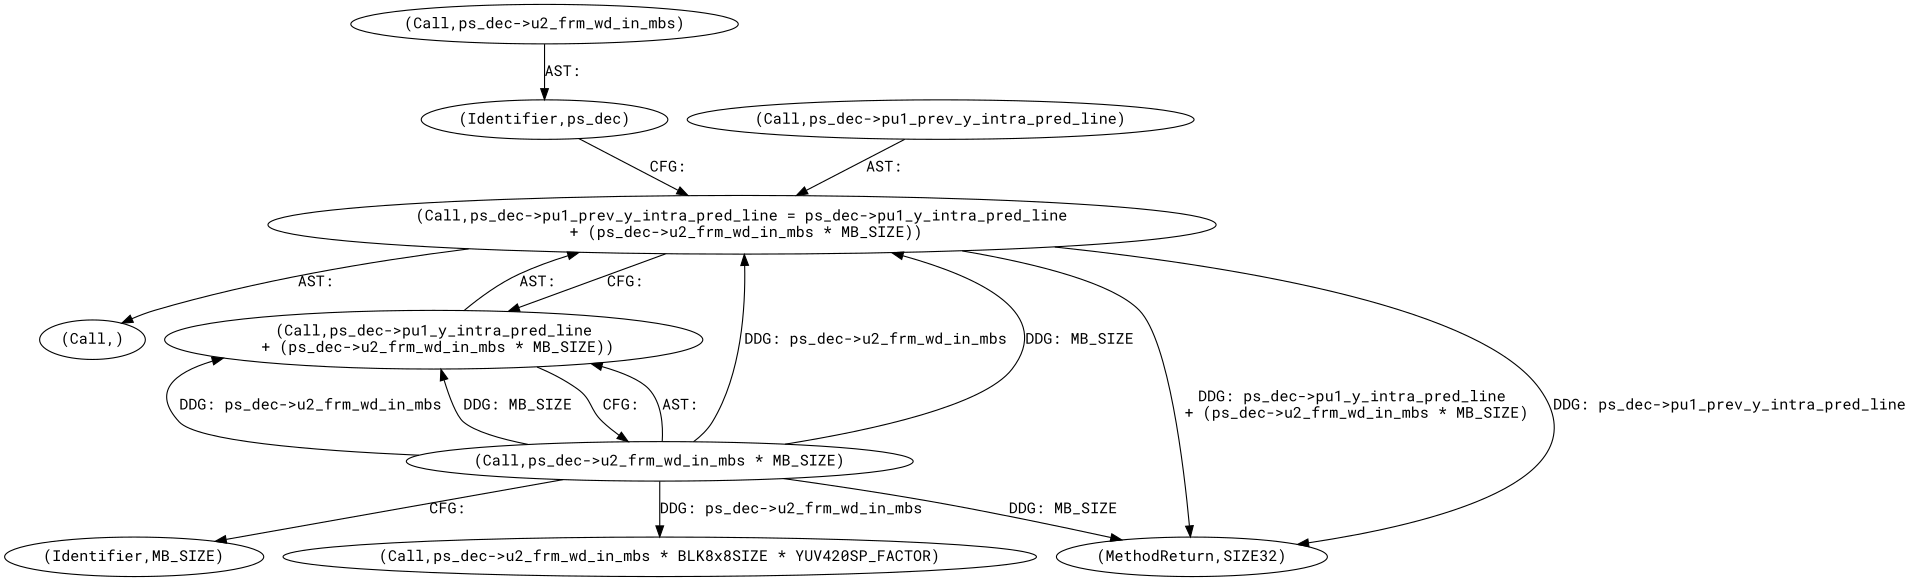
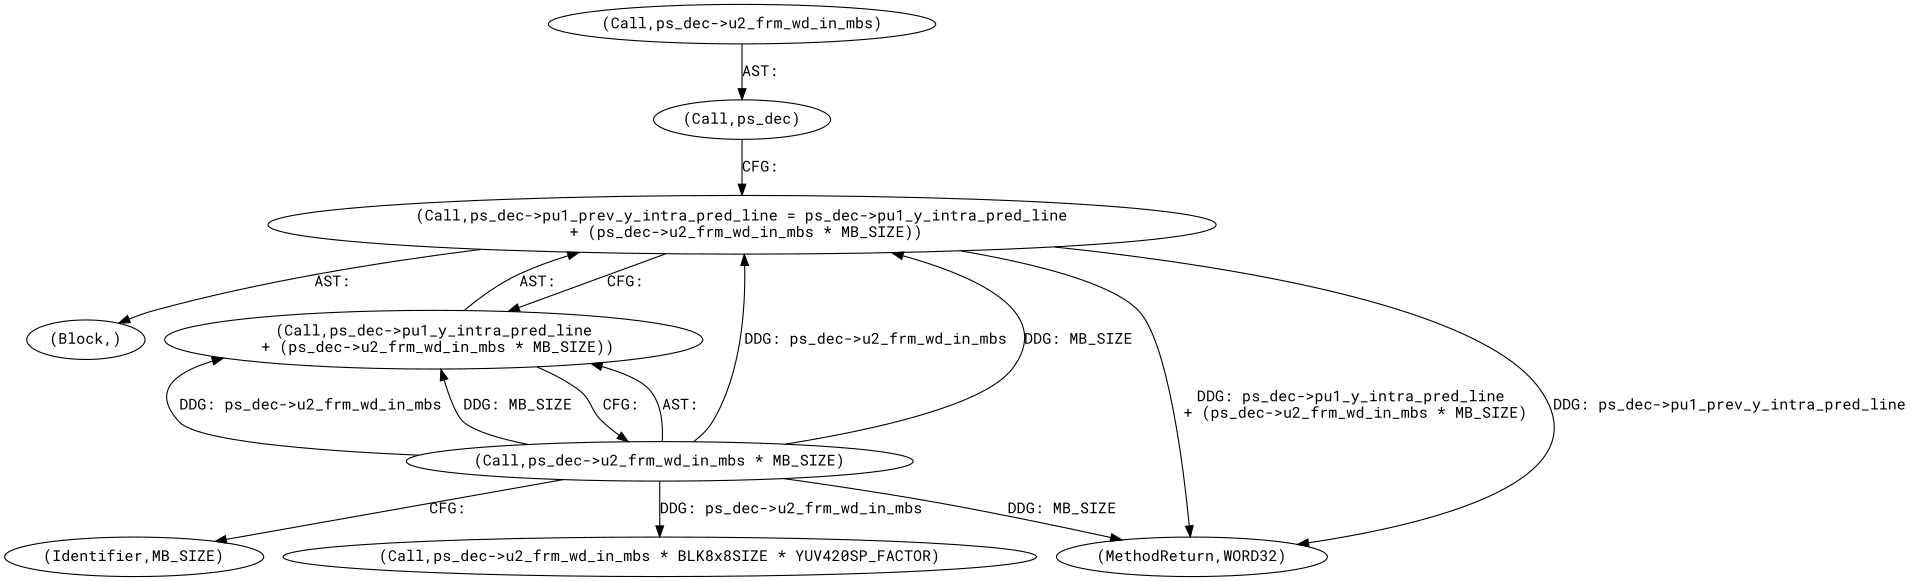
  digraph {
    fontname="Roboto Mono"
    node [fontname="Roboto Mono"]
    edge [fontname="Roboto Mono"]
    n1 [label="(Call,ps_dec->pu1_prev_y_intra_pred_line = ps_dec->pu1_y_intra_pred_line\n + (ps_dec->u2_frm_wd_in_mbs * MB_SIZE))"]
-   n2 [label="(Call,)"]
+   n2 [label="(Block,)"]
    n3 [label="(Call,ps_dec->pu1_y_intra_pred_line\n + (ps_dec->u2_frm_wd_in_mbs * MB_SIZE))"]
-   n4 [label="(MethodReturn,SIZE32)"]
+   n4 [label="(MethodReturn,WORD32)"]
    n5 [label="(Call,ps_dec->u2_frm_wd_in_mbs * MB_SIZE)"]
    n6 [label="(Identifier,MB_SIZE)"]
    n7 [label="(Call,ps_dec->u2_frm_wd_in_mbs * BLK8x8SIZE * YUV420SP_FACTOR)"]
-   n8 [label="(Identifier,ps_dec)"]
-   n9 [label="(Call,ps_dec->pu1_prev_y_intra_pred_line)"]
+   n8 [label="(Call,ps_dec)"]
    n10 [label="(Call,ps_dec->u2_frm_wd_in_mbs)"]
    n1 -> n2 [label="AST: "]
    n1 -> n3 [label="CFG: "]
    n1 -> n4 [label="DDG: ps_dec->pu1_prev_y_intra_pred_line"]
    n1 -> n4 [label="DDG: ps_dec->pu1_y_intra_pred_line\n + (ps_dec->u2_frm_wd_in_mbs * MB_SIZE)"]
    n3 -> n1 [label="AST: "]
    n3 -> n5 [label="CFG: "]
    n5 -> n1 [label="DDG: ps_dec->u2_frm_wd_in_mbs"]
    n5 -> n1 [label="DDG: MB_SIZE"]
    n5 -> n3 [label="AST: "]
    n5 -> n3 [label="DDG: ps_dec->u2_frm_wd_in_mbs"]
    n5 -> n3 [label="DDG: MB_SIZE"]
    n5 -> n4 [label="DDG: MB_SIZE"]
    n5 -> n6 [label="CFG: "]
    n5 -> n7 [label="DDG: ps_dec->u2_frm_wd_in_mbs"]
    n8 -> n1 [label="CFG: "]
-   n9 -> n1 [label="AST: "]
    n10 -> n8 [label="AST: "]
  }
